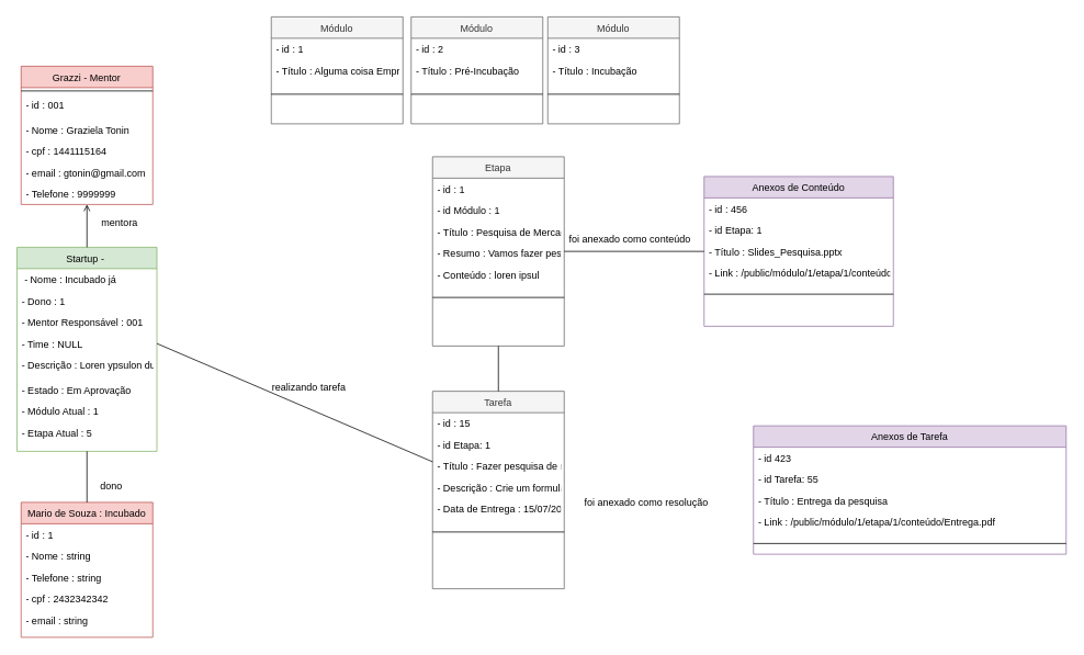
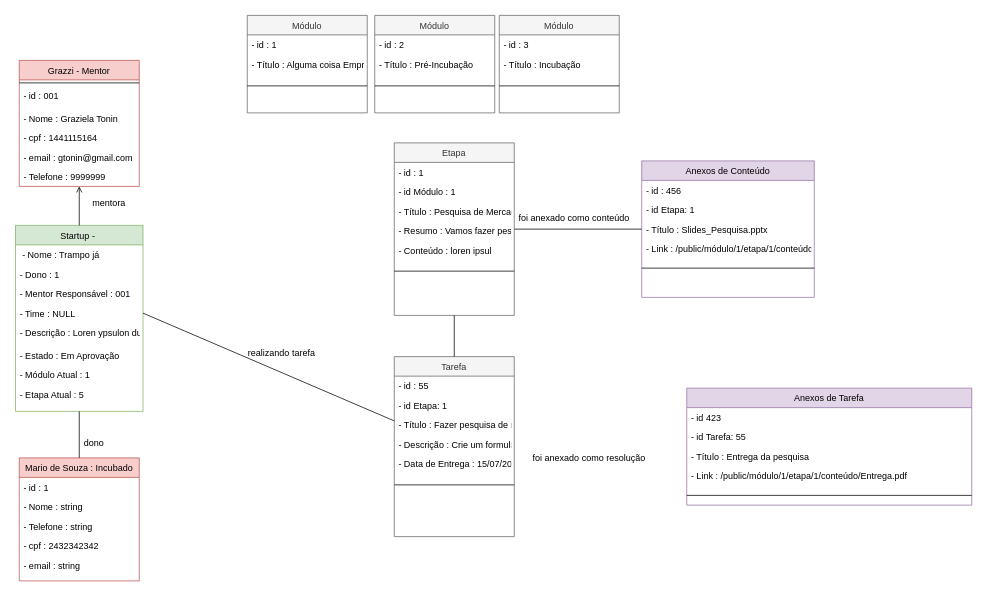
  <mxCell id="0" />
  <mxCell id="1" parent="0" />
  <mxCell id="2" value="Mario de Souza : Incubado" style="swimlane;fontStyle=0;align=center;verticalAlign=top;childLayout=stackLayout;horizontal=1;startSize=26;horizontalStack=0;resizeParent=1;resizeLast=0;collapsible=1;marginBottom=0;rounded=0;shadow=0;strokeWidth=1;fillColor=#f8cecc;strokeColor=#b85450;" vertex="1" parent="1"><mxGeometry x="25" y="610" width="160" height="164" as="geometry"><mxRectangle x="130" y="380" width="160" height="26" as="alternateBounds" /></mxGeometry></mxCell>
  <mxCell id="3" value="- id : 1" style="text;align=left;verticalAlign=top;spacingLeft=4;spacingRight=4;overflow=hidden;rotatable=0;points=[[0,0.5],[1,0.5]];portConstraint=eastwest;rounded=0;shadow=0;html=0;" vertex="1" parent="2"><mxGeometry y="26" width="160" height="26" as="geometry" /></mxCell>
  <mxCell id="4" value="- Nome : string&#10;" style="text;align=left;verticalAlign=top;spacingLeft=4;spacingRight=4;overflow=hidden;rotatable=0;points=[[0,0.5],[1,0.5]];portConstraint=eastwest;" vertex="1" parent="2"><mxGeometry y="52" width="160" height="26" as="geometry" /></mxCell>
  <mxCell id="5" value="- Telefone : string" style="text;align=left;verticalAlign=top;spacingLeft=4;spacingRight=4;overflow=hidden;rotatable=0;points=[[0,0.5],[1,0.5]];portConstraint=eastwest;rounded=0;shadow=0;html=0;" vertex="1" parent="2"><mxGeometry y="78" width="160" height="26" as="geometry" /></mxCell>
  <mxCell id="6" value="- cpf : 2432342342" style="text;align=left;verticalAlign=top;spacingLeft=4;spacingRight=4;overflow=hidden;rotatable=0;points=[[0,0.5],[1,0.5]];portConstraint=eastwest;rounded=0;shadow=0;html=0;" vertex="1" parent="2"><mxGeometry y="104" width="160" height="26" as="geometry" /></mxCell>
  <mxCell id="7" value="- email : string" style="text;align=left;verticalAlign=top;spacingLeft=4;spacingRight=4;overflow=hidden;rotatable=0;points=[[0,0.5],[1,0.5]];portConstraint=eastwest;rounded=0;shadow=0;html=0;" vertex="1" parent="2"><mxGeometry y="130" width="160" height="26" as="geometry" /></mxCell>
  <mxCell id="8" value="Grazzi - Mentor" style="swimlane;fontStyle=0;align=center;verticalAlign=top;childLayout=stackLayout;horizontal=1;startSize=26;horizontalStack=0;resizeParent=1;resizeLast=0;collapsible=1;marginBottom=0;rounded=0;shadow=0;strokeWidth=1;fillColor=#f8cecc;strokeColor=#b85450;" vertex="1" parent="1"><mxGeometry x="25" y="80" width="160" height="168" as="geometry"><mxRectangle x="340" y="380" width="170" height="26" as="alternateBounds" /></mxGeometry></mxCell>
  <mxCell id="9" value="" style="line;html=1;strokeWidth=1;align=left;verticalAlign=middle;spacingTop=-1;spacingLeft=3;spacingRight=3;rotatable=0;labelPosition=right;points=[];portConstraint=eastwest;" vertex="1" parent="8"><mxGeometry y="26" width="160" height="8" as="geometry" /></mxCell>
  <mxCell id="10" value="- id : 001" style="text;align=left;verticalAlign=top;spacingLeft=4;spacingRight=4;overflow=hidden;rotatable=0;points=[[0,0.5],[1,0.5]];portConstraint=eastwest;rounded=0;shadow=0;html=0;" vertex="1" parent="8"><mxGeometry y="34" width="160" height="30" as="geometry" /></mxCell>
  <mxCell id="11" value="- Nome : Graziela Tonin&#10;" style="text;align=left;verticalAlign=top;spacingLeft=4;spacingRight=4;overflow=hidden;rotatable=0;points=[[0,0.5],[1,0.5]];portConstraint=eastwest;" vertex="1" parent="8"><mxGeometry y="64" width="160" height="26" as="geometry" /></mxCell>
  <mxCell id="12" value="- cpf : 1441115164" style="text;align=left;verticalAlign=top;spacingLeft=4;spacingRight=4;overflow=hidden;rotatable=0;points=[[0,0.5],[1,0.5]];portConstraint=eastwest;rounded=0;shadow=0;html=0;" vertex="1" parent="8"><mxGeometry y="90" width="160" height="26" as="geometry" /></mxCell>
  <mxCell id="13" value="- email : gtonin@gmail.com" style="text;align=left;verticalAlign=top;spacingLeft=4;spacingRight=4;overflow=hidden;rotatable=0;points=[[0,0.5],[1,0.5]];portConstraint=eastwest;rounded=0;shadow=0;html=0;" vertex="1" parent="8"><mxGeometry y="116" width="160" height="26" as="geometry" /></mxCell>
  <mxCell id="14" value="- Telefone : 9999999" style="text;align=left;verticalAlign=top;spacingLeft=4;spacingRight=4;overflow=hidden;rotatable=0;points=[[0,0.5],[1,0.5]];portConstraint=eastwest;rounded=0;shadow=0;html=0;" vertex="1" parent="8"><mxGeometry y="142" width="160" height="26" as="geometry" /></mxCell>
  <mxCell id="15" value="Startup - " style="swimlane;fontStyle=0;align=center;verticalAlign=top;childLayout=stackLayout;horizontal=1;startSize=26;horizontalStack=0;resizeParent=1;resizeLast=0;collapsible=1;marginBottom=0;rounded=0;shadow=0;strokeWidth=1;fillColor=#d5e8d4;strokeColor=#82b366;" vertex="1" parent="1"><mxGeometry x="20" y="300" width="170" height="248" as="geometry"><mxRectangle x="550" y="140" width="160" height="26" as="alternateBounds" /></mxGeometry></mxCell>
- <mxCell id="16" value=" - Nome : Incubado já" style="text;align=left;verticalAlign=top;spacingLeft=4;spacingRight=4;overflow=hidden;rotatable=0;points=[[0,0.5],[1,0.5]];portConstraint=eastwest;" vertex="1" parent="15"><mxGeometry y="26" width="170" height="26" as="geometry" /></mxCell>
+ <mxCell id="16" value=" - Nome : Trampo já" style="text;align=left;verticalAlign=top;spacingLeft=4;spacingRight=4;overflow=hidden;rotatable=0;points=[[0,0.5],[1,0.5]];portConstraint=eastwest;" vertex="1" parent="15"><mxGeometry y="26" width="170" height="26" as="geometry" /></mxCell>
  <mxCell id="17" value="- Dono : 1" style="text;align=left;verticalAlign=top;spacingLeft=4;spacingRight=4;overflow=hidden;rotatable=0;points=[[0,0.5],[1,0.5]];portConstraint=eastwest;" vertex="1" parent="15"><mxGeometry y="52" width="170" height="26" as="geometry" /></mxCell>
  <mxCell id="18" value="- Mentor Responsável : 001" style="text;align=left;verticalAlign=top;spacingLeft=4;spacingRight=4;overflow=hidden;rotatable=0;points=[[0,0.5],[1,0.5]];portConstraint=eastwest;" vertex="1" parent="15"><mxGeometry y="78" width="170" height="26" as="geometry" /></mxCell>
  <mxCell id="19" value="- Time : NULL" style="text;align=left;verticalAlign=top;spacingLeft=4;spacingRight=4;overflow=hidden;rotatable=0;points=[[0,0.5],[1,0.5]];portConstraint=eastwest;" vertex="1" parent="15"><mxGeometry y="104" width="170" height="26" as="geometry" /></mxCell>
  <mxCell id="20" value="- Descrição : Loren ypsulon dumores nack" style="text;align=left;verticalAlign=top;spacingLeft=4;spacingRight=4;overflow=hidden;rotatable=0;points=[[0,0.5],[1,0.5]];portConstraint=eastwest;rounded=0;shadow=0;html=0;" vertex="1" parent="15"><mxGeometry y="130" width="170" height="30" as="geometry" /></mxCell>
  <mxCell id="21" value="- Estado : Em Aprovação" style="text;align=left;verticalAlign=top;spacingLeft=4;spacingRight=4;overflow=hidden;rotatable=0;points=[[0,0.5],[1,0.5]];portConstraint=eastwest;rounded=0;shadow=0;html=0;" vertex="1" parent="15"><mxGeometry y="160" width="170" height="26" as="geometry" /></mxCell>
  <mxCell id="22" value="- Módulo Atual : 1" style="text;align=left;verticalAlign=top;spacingLeft=4;spacingRight=4;overflow=hidden;rotatable=0;points=[[0,0.5],[1,0.5]];portConstraint=eastwest;rounded=0;shadow=0;html=0;" vertex="1" parent="15"><mxGeometry y="186" width="170" height="26" as="geometry" /></mxCell>
  <mxCell id="23" value="- Etapa Atual : 5" style="text;align=left;verticalAlign=top;spacingLeft=4;spacingRight=4;overflow=hidden;rotatable=0;points=[[0,0.5],[1,0.5]];portConstraint=eastwest;rounded=0;shadow=0;html=0;" vertex="1" parent="15"><mxGeometry y="212" width="170" height="26" as="geometry" /></mxCell>
  <mxCell id="24" value="Módulo&#10;" style="swimlane;fontStyle=0;align=center;verticalAlign=top;childLayout=stackLayout;horizontal=1;startSize=26;horizontalStack=0;resizeParent=1;resizeLast=0;collapsible=1;marginBottom=0;rounded=0;shadow=0;strokeWidth=1;fillColor=#f5f5f5;strokeColor=#666666;fontColor=#333333;" vertex="1" parent="1"><mxGeometry x="329" y="20" width="160" height="130" as="geometry"><mxRectangle x="130" y="380" width="160" height="26" as="alternateBounds" /></mxGeometry></mxCell>
  <mxCell id="25" value="- id : 1" style="text;align=left;verticalAlign=top;spacingLeft=4;spacingRight=4;overflow=hidden;rotatable=0;points=[[0,0.5],[1,0.5]];portConstraint=eastwest;rounded=0;shadow=0;html=0;" vertex="1" parent="24"><mxGeometry y="26" width="160" height="26" as="geometry" /></mxCell>
  <mxCell id="26" value="- Título : Alguma coisa Empresarial&#10;" style="text;align=left;verticalAlign=top;spacingLeft=4;spacingRight=4;overflow=hidden;rotatable=0;points=[[0,0.5],[1,0.5]];portConstraint=eastwest;" vertex="1" parent="24"><mxGeometry y="52" width="160" height="26" as="geometry" /></mxCell>
  <mxCell id="27" value="" style="line;html=1;strokeWidth=1;align=left;verticalAlign=middle;spacingTop=-1;spacingLeft=3;spacingRight=3;rotatable=0;labelPosition=right;points=[];portConstraint=eastwest;" vertex="1" parent="24"><mxGeometry y="78" width="160" height="32" as="geometry" /></mxCell>
  <mxCell id="28" value="Tarefa&#10;" style="swimlane;fontStyle=0;align=center;verticalAlign=top;childLayout=stackLayout;horizontal=1;startSize=26;horizontalStack=0;resizeParent=1;resizeLast=0;collapsible=1;marginBottom=0;rounded=0;shadow=0;strokeWidth=1;fillColor=#f5f5f5;strokeColor=#666666;fontColor=#333333;" vertex="1" parent="1"><mxGeometry x="525" y="475" width="160" height="240" as="geometry"><mxRectangle x="610" y="600" width="160" height="26" as="alternateBounds" /></mxGeometry></mxCell>
- <mxCell id="29" value="- id : 15" style="text;align=left;verticalAlign=top;spacingLeft=4;spacingRight=4;overflow=hidden;rotatable=0;points=[[0,0.5],[1,0.5]];portConstraint=eastwest;rounded=0;shadow=0;html=0;" vertex="1" parent="28"><mxGeometry y="26" width="160" height="26" as="geometry" /></mxCell>
+ <mxCell id="29" value="- id : 55" style="text;align=left;verticalAlign=top;spacingLeft=4;spacingRight=4;overflow=hidden;rotatable=0;points=[[0,0.5],[1,0.5]];portConstraint=eastwest;rounded=0;shadow=0;html=0;" vertex="1" parent="28"><mxGeometry y="26" width="160" height="26" as="geometry" /></mxCell>
  <mxCell id="30" value="- id Etapa: 1" style="text;align=left;verticalAlign=top;spacingLeft=4;spacingRight=4;overflow=hidden;rotatable=0;points=[[0,0.5],[1,0.5]];portConstraint=eastwest;rounded=0;shadow=0;html=0;" vertex="1" parent="28"><mxGeometry y="52" width="160" height="26" as="geometry" /></mxCell>
  <mxCell id="31" value="- Título : Fazer pesquisa de mercado" style="text;align=left;verticalAlign=top;spacingLeft=4;spacingRight=4;overflow=hidden;rotatable=0;points=[[0,0.5],[1,0.5]];portConstraint=eastwest;" vertex="1" parent="28"><mxGeometry y="78" width="160" height="26" as="geometry" /></mxCell>
  <mxCell id="32" value="- Descrição : Crie um formulário e distribua para receber informação para sua pesquisa" style="text;align=left;verticalAlign=top;spacingLeft=4;spacingRight=4;overflow=hidden;rotatable=0;points=[[0,0.5],[1,0.5]];portConstraint=eastwest;" vertex="1" parent="28"><mxGeometry y="104" width="160" height="26" as="geometry" /></mxCell>
  <mxCell id="33" value="- Data de Entrega : 15/07/2021 16:00" style="text;align=left;verticalAlign=top;spacingLeft=4;spacingRight=4;overflow=hidden;rotatable=0;points=[[0,0.5],[1,0.5]];portConstraint=eastwest;" vertex="1" parent="28"><mxGeometry y="130" width="160" height="26" as="geometry" /></mxCell>
  <mxCell id="34" value="" style="line;html=1;strokeWidth=1;align=left;verticalAlign=middle;spacingTop=-1;spacingLeft=3;spacingRight=3;rotatable=0;labelPosition=right;points=[];portConstraint=eastwest;" vertex="1" parent="28"><mxGeometry y="156" width="160" height="30" as="geometry" /></mxCell>
  <mxCell id="35" value="Etapa&#10;" style="swimlane;fontStyle=0;align=center;verticalAlign=top;childLayout=stackLayout;horizontal=1;startSize=26;horizontalStack=0;resizeParent=1;resizeLast=0;collapsible=1;marginBottom=0;rounded=0;shadow=0;strokeWidth=1;fillColor=#f5f5f5;strokeColor=#666666;fontColor=#333333;" vertex="1" parent="1"><mxGeometry x="525" y="190" width="160" height="230" as="geometry"><mxRectangle x="130" y="380" width="160" height="26" as="alternateBounds" /></mxGeometry></mxCell>
  <mxCell id="36" value="- id : 1" style="text;align=left;verticalAlign=top;spacingLeft=4;spacingRight=4;overflow=hidden;rotatable=0;points=[[0,0.5],[1,0.5]];portConstraint=eastwest;rounded=0;shadow=0;html=0;" vertex="1" parent="35"><mxGeometry y="26" width="160" height="26" as="geometry" /></mxCell>
  <mxCell id="37" value="- id Módulo : 1" style="text;align=left;verticalAlign=top;spacingLeft=4;spacingRight=4;overflow=hidden;rotatable=0;points=[[0,0.5],[1,0.5]];portConstraint=eastwest;rounded=0;shadow=0;html=0;" vertex="1" parent="35"><mxGeometry y="52" width="160" height="26" as="geometry" /></mxCell>
  <mxCell id="38" value="- Título : Pesquisa de Mercado" style="text;align=left;verticalAlign=top;spacingLeft=4;spacingRight=4;overflow=hidden;rotatable=0;points=[[0,0.5],[1,0.5]];portConstraint=eastwest;" vertex="1" parent="35"><mxGeometry y="78" width="160" height="26" as="geometry" /></mxCell>
  <mxCell id="39" value="- Resumo : Vamos fazer pesquisa sobre o mercado no mercado" style="text;align=left;verticalAlign=top;spacingLeft=4;spacingRight=4;overflow=hidden;rotatable=0;points=[[0,0.5],[1,0.5]];portConstraint=eastwest;" vertex="1" parent="35"><mxGeometry y="104" width="160" height="26" as="geometry" /></mxCell>
  <mxCell id="40" value="- Conteúdo : loren ipsul" style="text;align=left;verticalAlign=top;spacingLeft=4;spacingRight=4;overflow=hidden;rotatable=0;points=[[0,0.5],[1,0.5]];portConstraint=eastwest;" vertex="1" parent="35"><mxGeometry y="130" width="160" height="26" as="geometry" /></mxCell>
  <mxCell id="41" value="" style="line;html=1;strokeWidth=1;align=left;verticalAlign=middle;spacingTop=-1;spacingLeft=3;spacingRight=3;rotatable=0;labelPosition=right;points=[];portConstraint=eastwest;" vertex="1" parent="35"><mxGeometry y="156" width="160" height="30" as="geometry" /></mxCell>
  <mxCell id="42" value="Anexos de Tarefa" style="swimlane;fontStyle=0;align=center;verticalAlign=top;childLayout=stackLayout;horizontal=1;startSize=26;horizontalStack=0;resizeParent=1;resizeLast=0;collapsible=1;marginBottom=0;rounded=0;shadow=0;strokeWidth=1;fillColor=#e1d5e7;strokeColor=#9673a6;" vertex="1" parent="1"><mxGeometry x="915" y="517" width="380" height="156" as="geometry"><mxRectangle x="130" y="380" width="160" height="26" as="alternateBounds" /></mxGeometry></mxCell>
  <mxCell id="43" value="- id 423" style="text;align=left;verticalAlign=top;spacingLeft=4;spacingRight=4;overflow=hidden;rotatable=0;points=[[0,0.5],[1,0.5]];portConstraint=eastwest;" vertex="1" parent="42"><mxGeometry y="26" width="380" height="26" as="geometry" /></mxCell>
  <mxCell id="44" value="- id Tarefa: 55" style="text;align=left;verticalAlign=top;spacingLeft=4;spacingRight=4;overflow=hidden;rotatable=0;points=[[0,0.5],[1,0.5]];portConstraint=eastwest;" vertex="1" parent="42"><mxGeometry y="52" width="380" height="26" as="geometry" /></mxCell>
  <mxCell id="45" value="- Título : Entrega da pesquisa" style="text;align=left;verticalAlign=top;spacingLeft=4;spacingRight=4;overflow=hidden;rotatable=0;points=[[0,0.5],[1,0.5]];portConstraint=eastwest;" vertex="1" parent="42"><mxGeometry y="78" width="380" height="26" as="geometry" /></mxCell>
  <mxCell id="46" value="- Link : /public/módulo/1/etapa/1/conteúdo/Entrega.pdf" style="text;align=left;verticalAlign=top;spacingLeft=4;spacingRight=4;overflow=hidden;rotatable=0;points=[[0,0.5],[1,0.5]];portConstraint=eastwest;" vertex="1" parent="42"><mxGeometry y="104" width="380" height="26" as="geometry" /></mxCell>
  <mxCell id="47" value="" style="line;html=1;strokeWidth=1;align=left;verticalAlign=middle;spacingTop=-1;spacingLeft=3;spacingRight=3;rotatable=0;labelPosition=right;points=[];portConstraint=eastwest;" vertex="1" parent="42"><mxGeometry y="130" width="380" height="26" as="geometry" /></mxCell>
  <mxCell id="48" value="Módulo&#10;" style="swimlane;fontStyle=0;align=center;verticalAlign=top;childLayout=stackLayout;horizontal=1;startSize=26;horizontalStack=0;resizeParent=1;resizeLast=0;collapsible=1;marginBottom=0;rounded=0;shadow=0;strokeWidth=1;fillColor=#f5f5f5;strokeColor=#666666;fontColor=#333333;" vertex="1" parent="1"><mxGeometry x="499" y="20" width="160" height="130" as="geometry"><mxRectangle x="130" y="380" width="160" height="26" as="alternateBounds" /></mxGeometry></mxCell>
  <mxCell id="49" value="- id : 2" style="text;align=left;verticalAlign=top;spacingLeft=4;spacingRight=4;overflow=hidden;rotatable=0;points=[[0,0.5],[1,0.5]];portConstraint=eastwest;rounded=0;shadow=0;html=0;" vertex="1" parent="48"><mxGeometry y="26" width="160" height="26" as="geometry" /></mxCell>
  <mxCell id="50" value="- Título : Pré-Incubação" style="text;align=left;verticalAlign=top;spacingLeft=4;spacingRight=4;overflow=hidden;rotatable=0;points=[[0,0.5],[1,0.5]];portConstraint=eastwest;" vertex="1" parent="48"><mxGeometry y="52" width="160" height="26" as="geometry" /></mxCell>
  <mxCell id="51" value="" style="line;html=1;strokeWidth=1;align=left;verticalAlign=middle;spacingTop=-1;spacingLeft=3;spacingRight=3;rotatable=0;labelPosition=right;points=[];portConstraint=eastwest;" vertex="1" parent="48"><mxGeometry y="78" width="160" height="32" as="geometry" /></mxCell>
  <mxCell id="52" value="Módulo&#10;" style="swimlane;fontStyle=0;align=center;verticalAlign=top;childLayout=stackLayout;horizontal=1;startSize=26;horizontalStack=0;resizeParent=1;resizeLast=0;collapsible=1;marginBottom=0;rounded=0;shadow=0;strokeWidth=1;fillColor=#f5f5f5;strokeColor=#666666;fontColor=#333333;" vertex="1" parent="1"><mxGeometry x="665" y="20" width="160" height="130" as="geometry"><mxRectangle x="130" y="380" width="160" height="26" as="alternateBounds" /></mxGeometry></mxCell>
  <mxCell id="53" value="- id : 3" style="text;align=left;verticalAlign=top;spacingLeft=4;spacingRight=4;overflow=hidden;rotatable=0;points=[[0,0.5],[1,0.5]];portConstraint=eastwest;rounded=0;shadow=0;html=0;" vertex="1" parent="52"><mxGeometry y="26" width="160" height="26" as="geometry" /></mxCell>
  <mxCell id="54" value="- Título : Incubação" style="text;align=left;verticalAlign=top;spacingLeft=4;spacingRight=4;overflow=hidden;rotatable=0;points=[[0,0.5],[1,0.5]];portConstraint=eastwest;" vertex="1" parent="52"><mxGeometry y="52" width="160" height="26" as="geometry" /></mxCell>
  <mxCell id="55" value="" style="line;html=1;strokeWidth=1;align=left;verticalAlign=middle;spacingTop=-1;spacingLeft=3;spacingRight=3;rotatable=0;labelPosition=right;points=[];portConstraint=eastwest;" vertex="1" parent="52"><mxGeometry y="78" width="160" height="32" as="geometry" /></mxCell>
  <mxCell id="56" value="" style="endArrow=none;html=1;exitX=0.5;exitY=1;exitDx=0;exitDy=0;entryX=0.5;entryY=0;entryDx=0;entryDy=0;" edge="1" parent="1" source="35" target="28"><mxGeometry width="50" height="50" relative="1" as="geometry"><mxPoint x="895" y="470" as="sourcePoint" /><mxPoint x="945" y="420" as="targetPoint" /></mxGeometry></mxCell>
  <mxCell id="57" value="Anexos de Conteúdo" style="swimlane;fontStyle=0;align=center;verticalAlign=top;childLayout=stackLayout;horizontal=1;startSize=26;horizontalStack=0;resizeParent=1;resizeLast=0;collapsible=1;marginBottom=0;rounded=0;shadow=0;strokeWidth=1;fillColor=#e1d5e7;strokeColor=#9673a6;" vertex="1" parent="1"><mxGeometry x="855" y="214" width="230" height="182" as="geometry"><mxRectangle x="130" y="380" width="160" height="26" as="alternateBounds" /></mxGeometry></mxCell>
  <mxCell id="58" value="- id : 456" style="text;align=left;verticalAlign=top;spacingLeft=4;spacingRight=4;overflow=hidden;rotatable=0;points=[[0,0.5],[1,0.5]];portConstraint=eastwest;rounded=0;shadow=0;html=0;" vertex="1" parent="57"><mxGeometry y="26" width="230" height="26" as="geometry" /></mxCell>
  <mxCell id="59" value="- id Etapa: 1" style="text;align=left;verticalAlign=top;spacingLeft=4;spacingRight=4;overflow=hidden;rotatable=0;points=[[0,0.5],[1,0.5]];portConstraint=eastwest;rounded=0;shadow=0;html=0;" vertex="1" parent="57"><mxGeometry y="52" width="230" height="26" as="geometry" /></mxCell>
  <mxCell id="60" value="- Título : Slides_Pesquisa.pptx" style="text;align=left;verticalAlign=top;spacingLeft=4;spacingRight=4;overflow=hidden;rotatable=0;points=[[0,0.5],[1,0.5]];portConstraint=eastwest;" vertex="1" parent="57"><mxGeometry y="78" width="230" height="26" as="geometry" /></mxCell>
  <mxCell id="61" value="- Link : /public/módulo/1/etapa/1/conteúdo/Slides_Pesquisa.pptx" style="text;align=left;verticalAlign=top;spacingLeft=4;spacingRight=4;overflow=hidden;rotatable=0;points=[[0,0.5],[1,0.5]];portConstraint=eastwest;" vertex="1" parent="57"><mxGeometry y="104" width="230" height="26" as="geometry" /></mxCell>
  <mxCell id="62" value="" style="line;html=1;strokeWidth=1;align=left;verticalAlign=middle;spacingTop=-1;spacingLeft=3;spacingRight=3;rotatable=0;labelPosition=right;points=[];portConstraint=eastwest;" vertex="1" parent="57"><mxGeometry y="130" width="230" height="26" as="geometry" /></mxCell>
  <mxCell id="63" value="" style="endArrow=none;html=1;exitX=0.5;exitY=1;exitDx=0;exitDy=0;entryX=0.5;entryY=0;entryDx=0;entryDy=0;" edge="1" parent="1" source="15" target="2"><mxGeometry width="50" height="50" relative="1" as="geometry"><mxPoint x="385" y="400" as="sourcePoint" /><mxPoint x="435" y="350" as="targetPoint" /></mxGeometry></mxCell>
  <mxCell id="64" value="" style="endArrow=open;html=1;exitX=0.5;exitY=0;exitDx=0;exitDy=0;" edge="1" parent="1" source="15" target="8"><mxGeometry width="50" height="50" relative="1" as="geometry"><mxPoint x="385" y="400" as="sourcePoint" /><mxPoint x="435" y="350" as="targetPoint" /></mxGeometry></mxCell>
- <mxCell id="65" value="dono" style="text;html=1;strokeColor=none;fillColor=none;align=center;verticalAlign=middle;whiteSpace=wrap;rounded=0;" vertex="1" parent="1"><mxGeometry x="115" y="580" width="40" height="20" as="geometry" /></mxCell>
+ <mxCell id="65" value="dono" style="text;html=1;strokeColor=none;fillColor=none;align=center;verticalAlign=middle;whiteSpace=wrap;rounded=0;" vertex="1" parent="1"><mxGeometry x="105" y="580" width="40" height="20" as="geometry" /></mxCell>
  <mxCell id="66" value="mentora" style="text;html=1;strokeColor=none;fillColor=none;align=center;verticalAlign=middle;whiteSpace=wrap;rounded=0;" vertex="1" parent="1"><mxGeometry x="125" y="260" width="40" height="20" as="geometry" /></mxCell>
  <mxCell id="67" value="" style="endArrow=none;html=1;exitX=1;exitY=0.5;exitDx=0;exitDy=0;" edge="1" parent="1" source="19" target="28"><mxGeometry width="50" height="50" relative="1" as="geometry"><mxPoint x="635" y="490" as="sourcePoint" /><mxPoint x="685" y="440" as="targetPoint" /></mxGeometry></mxCell>
  <mxCell id="68" value="realizando tarefa" style="text;html=1;strokeColor=none;fillColor=none;align=center;verticalAlign=middle;whiteSpace=wrap;rounded=0;" vertex="1" parent="1"><mxGeometry x="325" y="460" width="100" height="20" as="geometry" /></mxCell>
  <mxCell id="69" value="foi anexado como resolução" style="text;html=1;strokeColor=none;fillColor=none;align=center;verticalAlign=middle;whiteSpace=wrap;rounded=0;" vertex="1" parent="1"><mxGeometry x="685" y="600" width="200" height="20" as="geometry" /></mxCell>
  <mxCell id="70" value="" style="endArrow=none;html=1;" edge="1" parent="1" source="35" target="57"><mxGeometry width="50" height="50" relative="1" as="geometry"><mxPoint x="915" y="420" as="sourcePoint" /><mxPoint x="965" y="370" as="targetPoint" /></mxGeometry></mxCell>
  <mxCell id="71" value="foi anexado como conteúdo" style="text;html=1;strokeColor=none;fillColor=none;align=center;verticalAlign=middle;whiteSpace=wrap;rounded=0;" vertex="1" parent="1"><mxGeometry x="675" y="280" width="180" height="20" as="geometry" /></mxCell>
